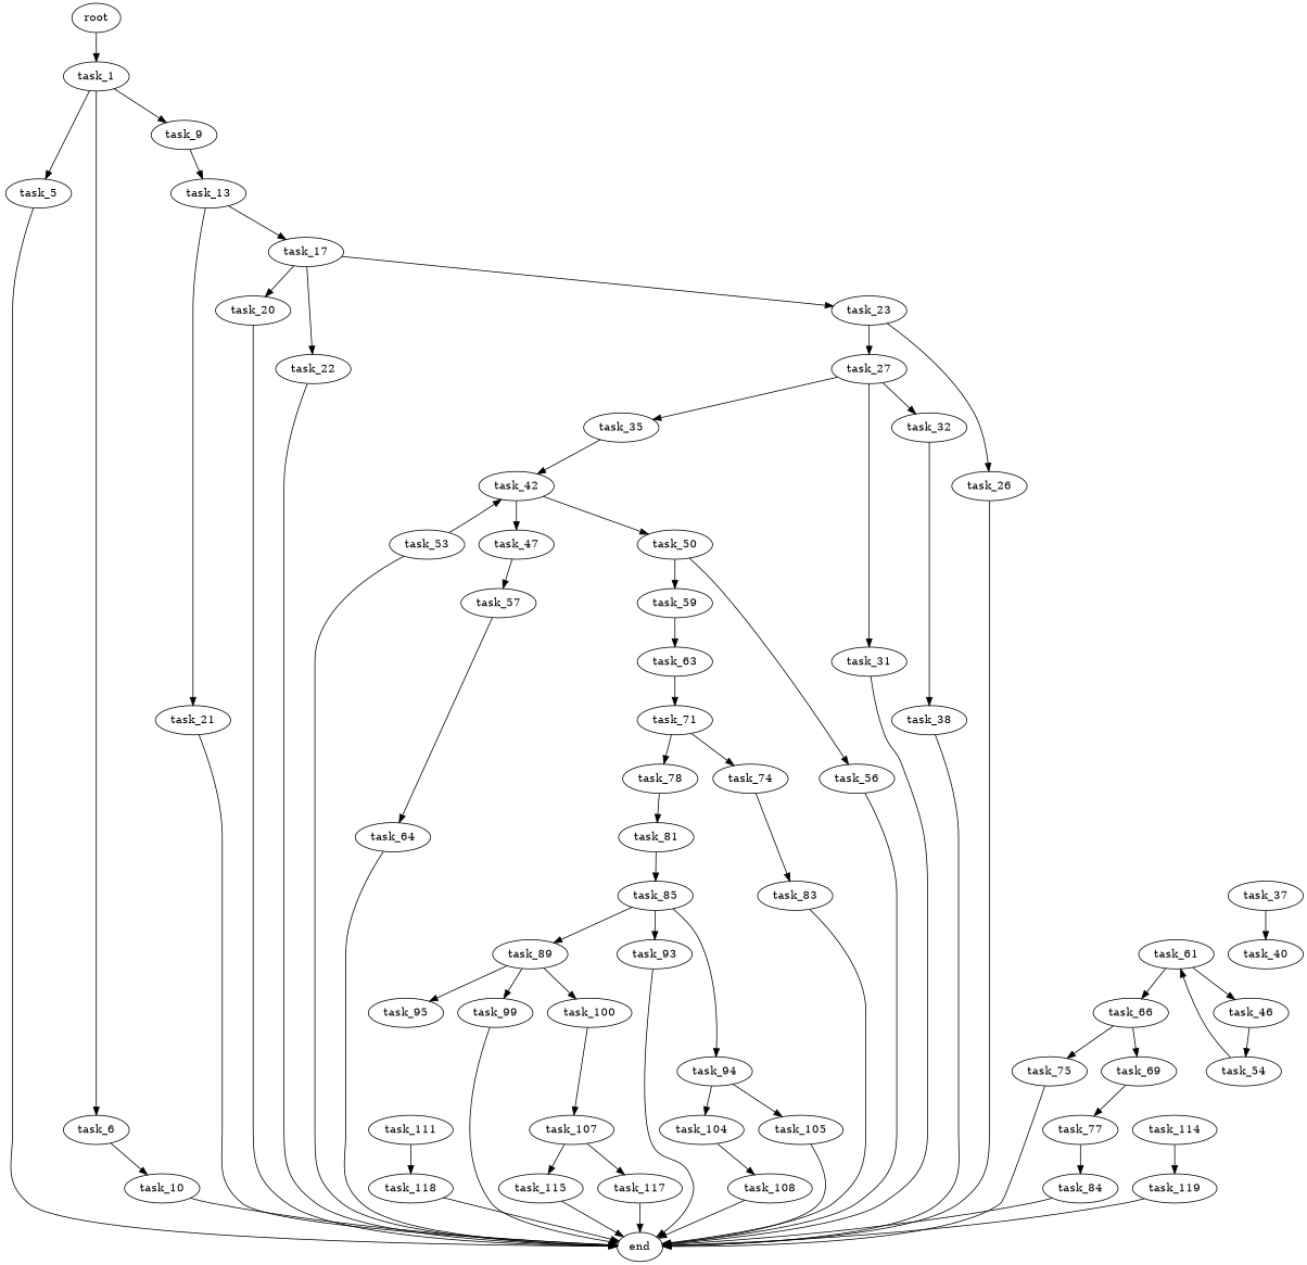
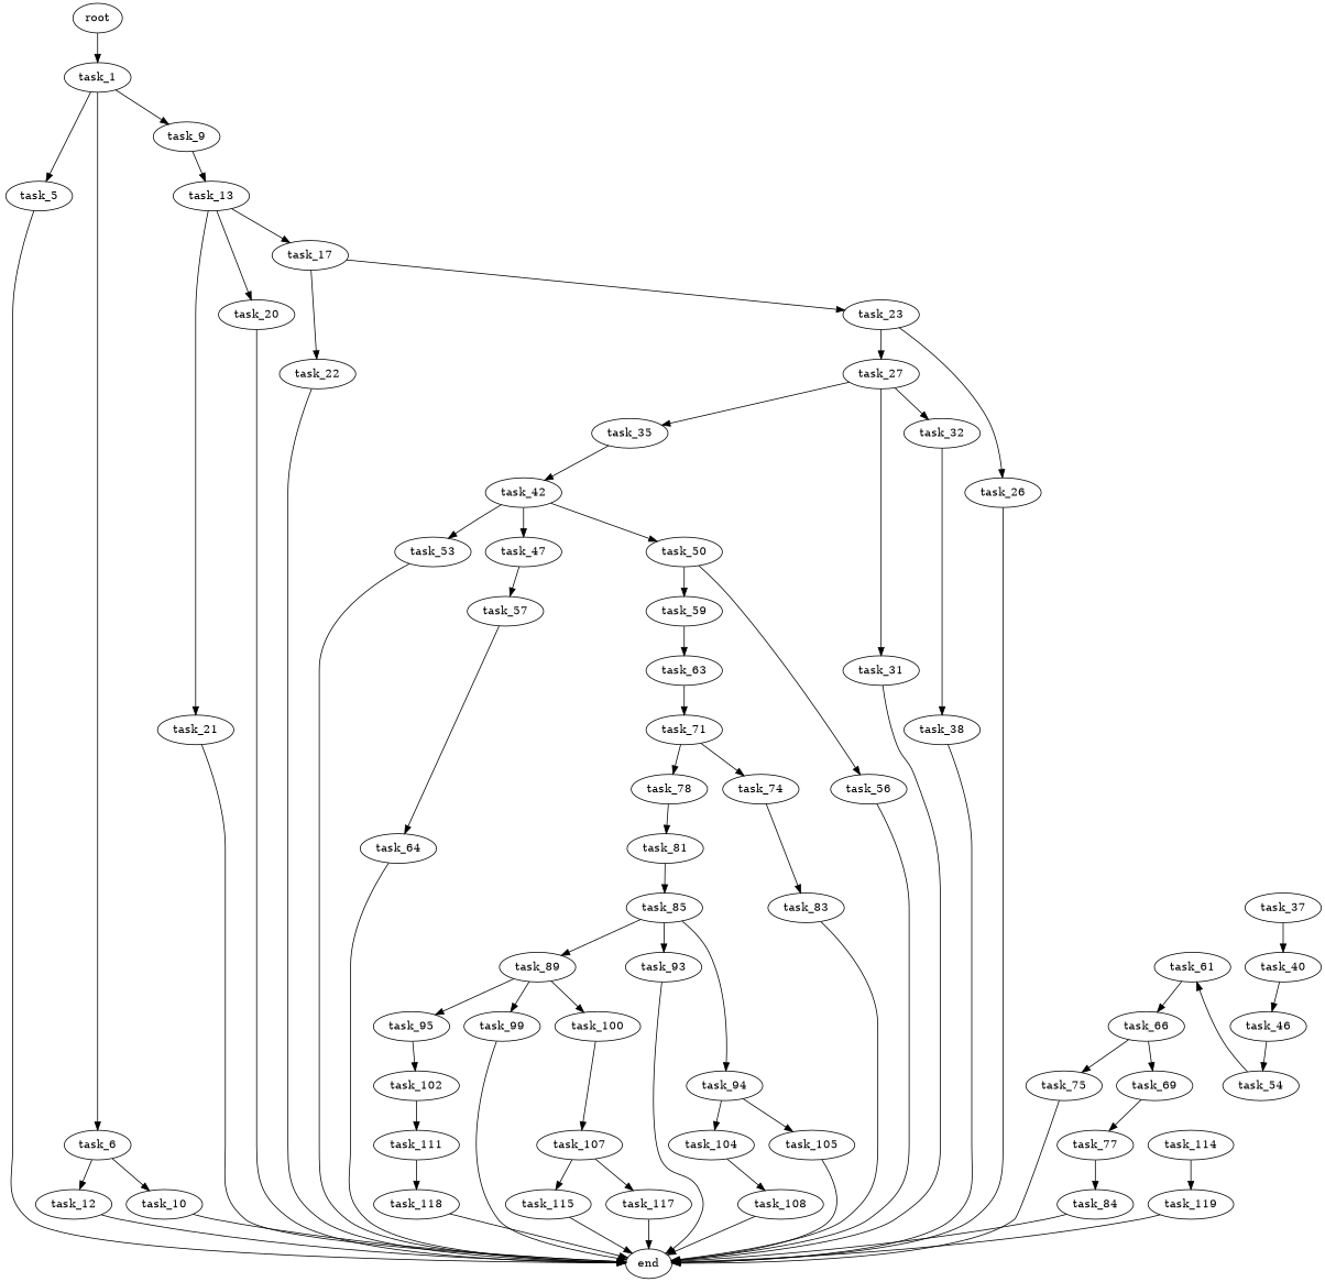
  digraph {
    root
    task_1
    task_5
    task_6
    task_9
    end
    task_10
+   task_12
    task_13
    task_17
    task_20
    task_21
    task_22
    task_23
    task_26
    task_27
    task_31
    task_32
    task_35
    task_38
    task_42
    task_37
    task_40
    task_47
    task_50
    task_53
    task_46
    task_57
    task_56
    task_59
    task_54
    task_61
    task_64
    task_63
    task_66
    task_71
    task_69
    task_75
    task_74
    task_78
    task_77
    task_83
    task_81
    task_84
    task_85
    task_89
    task_93
    task_94
    task_95
    task_99
    task_100
    task_104
    task_105
+   task_102
    task_107
    task_108
    task_111
    task_115
    task_117
    task_118
    task_114
    task_119
    root -> task_1
    task_1 -> task_5
    task_1 -> task_6
    task_1 -> task_9
    task_5 -> end
    task_6 -> task_10
+   task_6 -> task_12
    task_9 -> task_13
    task_10 -> end
+   task_12 -> end
    task_13 -> task_17
-   task_17 -> task_20
+   task_13 -> task_20
    task_13 -> task_21
    task_17 -> task_22
    task_17 -> task_23
    task_20 -> end
    task_21 -> end
    task_22 -> end
    task_23 -> task_26
    task_23 -> task_27
    task_26 -> end
    task_27 -> task_31
    task_27 -> task_32
    task_27 -> task_35
    task_31 -> end
    task_32 -> task_38
    task_35 -> task_42
    task_38 -> end
    task_42 -> task_47
    task_42 -> task_50
-   task_53 -> task_42
+   task_42 -> task_53
    task_37 -> task_40
-   task_61 -> task_46
+   task_40 -> task_46
    task_47 -> task_57
    task_50 -> task_56
    task_50 -> task_59
    task_53 -> end
    task_46 -> task_54
    task_57 -> task_64
    task_56 -> end
    task_59 -> task_63
    task_54 -> task_61
    task_61 -> task_66
    task_64 -> end
    task_63 -> task_71
    task_66 -> task_69
    task_66 -> task_75
    task_71 -> task_74
    task_71 -> task_78
    task_69 -> task_77
    task_75 -> end
    task_74 -> task_83
    task_78 -> task_81
    task_77 -> task_84
    task_83 -> end
    task_81 -> task_85
    task_84 -> end
    task_85 -> task_89
    task_85 -> task_93
    task_85 -> task_94
    task_89 -> task_95
    task_89 -> task_99
    task_89 -> task_100
    task_93 -> end
    task_94 -> task_104
    task_94 -> task_105
+   task_95 -> task_102
    task_99 -> end
    task_100 -> task_107
    task_104 -> task_108
    task_105 -> end
+   task_102 -> task_111
    task_107 -> task_115
    task_107 -> task_117
    task_108 -> end
    task_111 -> task_118
    task_115 -> end
    task_117 -> end
    task_118 -> end
    task_114 -> task_119
    task_119 -> end
  }
